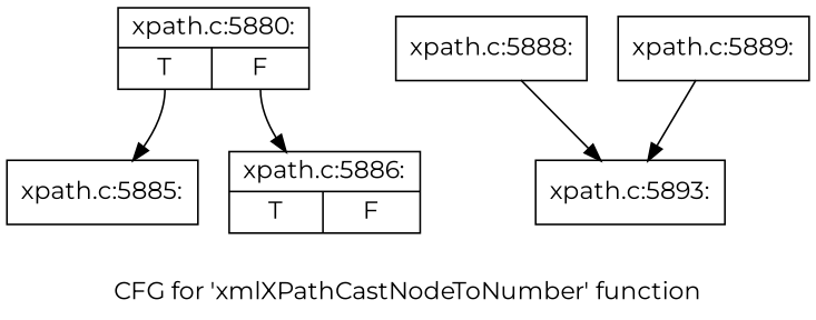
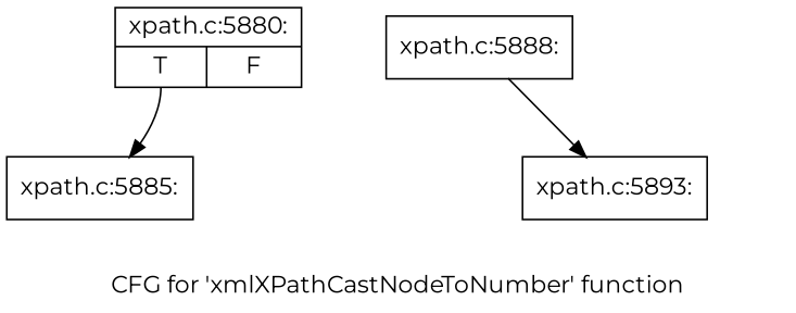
  digraph {
    fontname=Montserrat
    label="CFG for 'xmlXPathCastNodeToNumber' function"
    node [fontname=Montserrat shape=record]
    edge [fontname=Montserrat]
    n1 [label="{xpath.c:5880:|{<s0>T|<s1>F}}"]
    n2 [label="{xpath.c:5885:}"]
-   n3 [label="{xpath.c:5886:|{<s0>T|<s1>F}}"]
    n4 [label="{xpath.c:5893:}"]
    n5 [label="{xpath.c:5888:}"]
-   n6 [label="{xpath.c:5889:}"]
    n1 -> n2 [tailport=s0]
-   n1 -> n3 [tailport=s1]
    n5 -> n4
-   n6 -> n4
  }
